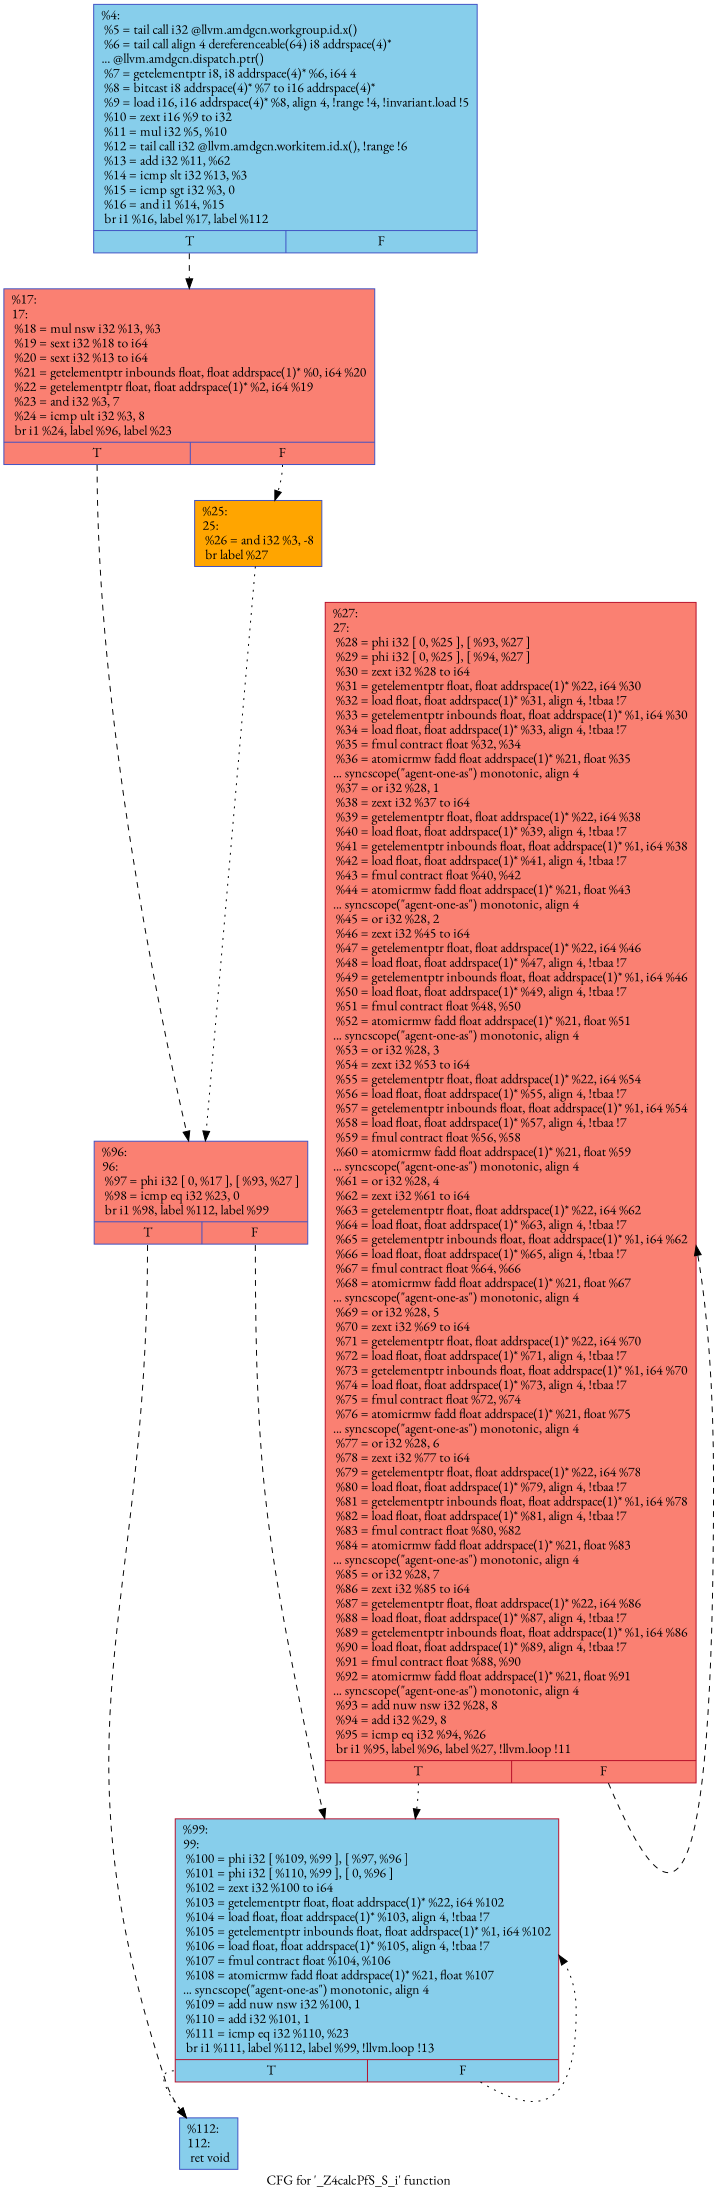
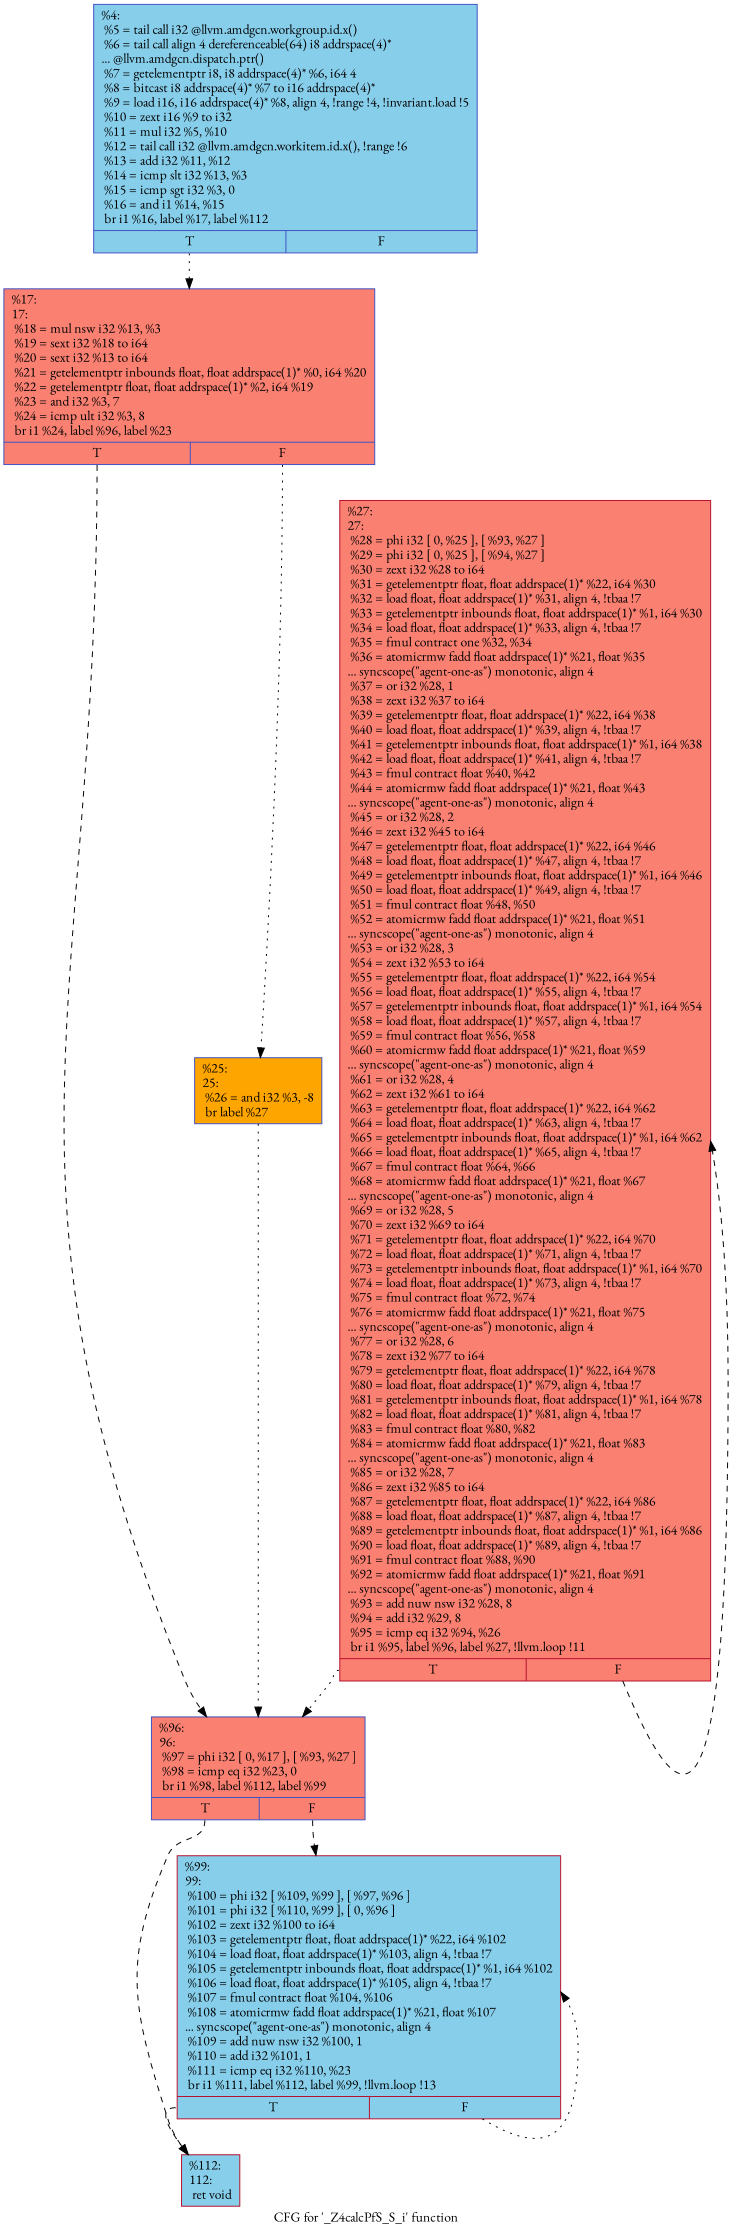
  digraph {
    fontname="EB Garamond"
    label="CFG for '_Z4calcPfS_S_i' function"
    node [color="#3d50c3ff" fillcolor=skyblue fontname="EB Garamond" shape=record style=filled]
    edge [fontname="EB Garamond" style=dashed tailport=s0]
-   n1 [label="{%4:\l  %5 = tail call i32 @llvm.amdgcn.workgroup.id.x()\l  %6 = tail call align 4 dereferenceable(64) i8 addrspace(4)*\l... @llvm.amdgcn.dispatch.ptr()\l  %7 = getelementptr i8, i8 addrspace(4)* %6, i64 4\l  %8 = bitcast i8 addrspace(4)* %7 to i16 addrspace(4)*\l  %9 = load i16, i16 addrspace(4)* %8, align 4, !range !4, !invariant.load !5\l  %10 = zext i16 %9 to i32\l  %11 = mul i32 %5, %10\l  %12 = tail call i32 @llvm.amdgcn.workitem.id.x(), !range !6\l  %13 = add i32 %11, %62\l  %14 = icmp slt i32 %13, %3\l  %15 = icmp sgt i32 %3, 0\l  %16 = and i1 %14, %15\l  br i1 %16, label %17, label %112\l|{<s0>T|<s1>F}}"]
+   n1 [label="{%4:\l  %5 = tail call i32 @llvm.amdgcn.workgroup.id.x()\l  %6 = tail call align 4 dereferenceable(64) i8 addrspace(4)*\l... @llvm.amdgcn.dispatch.ptr()\l  %7 = getelementptr i8, i8 addrspace(4)* %6, i64 4\l  %8 = bitcast i8 addrspace(4)* %7 to i16 addrspace(4)*\l  %9 = load i16, i16 addrspace(4)* %8, align 4, !range !4, !invariant.load !5\l  %10 = zext i16 %9 to i32\l  %11 = mul i32 %5, %10\l  %12 = tail call i32 @llvm.amdgcn.workitem.id.x(), !range !6\l  %13 = add i32 %11, %12\l  %14 = icmp slt i32 %13, %3\l  %15 = icmp sgt i32 %3, 0\l  %16 = and i1 %14, %15\l  br i1 %16, label %17, label %112\l|{<s0>T|<s1>F}}"]
    n2 [fillcolor=salmon label="{%17:\l17:                                               \l  %18 = mul nsw i32 %13, %3\l  %19 = sext i32 %18 to i64\l  %20 = sext i32 %13 to i64\l  %21 = getelementptr inbounds float, float addrspace(1)* %0, i64 %20\l  %22 = getelementptr float, float addrspace(1)* %2, i64 %19\l  %23 = and i32 %3, 7\l  %24 = icmp ult i32 %3, 8\l  br i1 %24, label %96, label %23\l|{<s0>T|<s1>F}}"]
    n3 [fillcolor=salmon label="{%96:\l96:                                               \l  %97 = phi i32 [ 0, %17 ], [ %93, %27 ]\l  %98 = icmp eq i32 %23, 0\l  br i1 %98, label %112, label %99\l|{<s0>T|<s1>F}}"]
    n4 [fillcolor=orange label="{%25:\l25:                                               \l  %26 = and i32 %3, -8\l  br label %27\l}"]
-   n5 [label="{%112:\l112:                                              \l  ret void\l}"]
+   n5 [color="#b70d28ff" label="{%112:\l112:                                              \l  ret void\l}"]
    n6 [color="#b70d28ff" label="{%99:\l99:                                               \l  %100 = phi i32 [ %109, %99 ], [ %97, %96 ]\l  %101 = phi i32 [ %110, %99 ], [ 0, %96 ]\l  %102 = zext i32 %100 to i64\l  %103 = getelementptr float, float addrspace(1)* %22, i64 %102\l  %104 = load float, float addrspace(1)* %103, align 4, !tbaa !7\l  %105 = getelementptr inbounds float, float addrspace(1)* %1, i64 %102\l  %106 = load float, float addrspace(1)* %105, align 4, !tbaa !7\l  %107 = fmul contract float %104, %106\l  %108 = atomicrmw fadd float addrspace(1)* %21, float %107\l... syncscope(\"agent-one-as\") monotonic, align 4\l  %109 = add nuw nsw i32 %100, 1\l  %110 = add i32 %101, 1\l  %111 = icmp eq i32 %110, %23\l  br i1 %111, label %112, label %99, !llvm.loop !13\l|{<s0>T|<s1>F}}"]
-   n7 [color="#b70d28ff" fillcolor=salmon label="{%27:\l27:                                               \l  %28 = phi i32 [ 0, %25 ], [ %93, %27 ]\l  %29 = phi i32 [ 0, %25 ], [ %94, %27 ]\l  %30 = zext i32 %28 to i64\l  %31 = getelementptr float, float addrspace(1)* %22, i64 %30\l  %32 = load float, float addrspace(1)* %31, align 4, !tbaa !7\l  %33 = getelementptr inbounds float, float addrspace(1)* %1, i64 %30\l  %34 = load float, float addrspace(1)* %33, align 4, !tbaa !7\l  %35 = fmul contract float %32, %34\l  %36 = atomicrmw fadd float addrspace(1)* %21, float %35\l... syncscope(\"agent-one-as\") monotonic, align 4\l  %37 = or i32 %28, 1\l  %38 = zext i32 %37 to i64\l  %39 = getelementptr float, float addrspace(1)* %22, i64 %38\l  %40 = load float, float addrspace(1)* %39, align 4, !tbaa !7\l  %41 = getelementptr inbounds float, float addrspace(1)* %1, i64 %38\l  %42 = load float, float addrspace(1)* %41, align 4, !tbaa !7\l  %43 = fmul contract float %40, %42\l  %44 = atomicrmw fadd float addrspace(1)* %21, float %43\l... syncscope(\"agent-one-as\") monotonic, align 4\l  %45 = or i32 %28, 2\l  %46 = zext i32 %45 to i64\l  %47 = getelementptr float, float addrspace(1)* %22, i64 %46\l  %48 = load float, float addrspace(1)* %47, align 4, !tbaa !7\l  %49 = getelementptr inbounds float, float addrspace(1)* %1, i64 %46\l  %50 = load float, float addrspace(1)* %49, align 4, !tbaa !7\l  %51 = fmul contract float %48, %50\l  %52 = atomicrmw fadd float addrspace(1)* %21, float %51\l... syncscope(\"agent-one-as\") monotonic, align 4\l  %53 = or i32 %28, 3\l  %54 = zext i32 %53 to i64\l  %55 = getelementptr float, float addrspace(1)* %22, i64 %54\l  %56 = load float, float addrspace(1)* %55, align 4, !tbaa !7\l  %57 = getelementptr inbounds float, float addrspace(1)* %1, i64 %54\l  %58 = load float, float addrspace(1)* %57, align 4, !tbaa !7\l  %59 = fmul contract float %56, %58\l  %60 = atomicrmw fadd float addrspace(1)* %21, float %59\l... syncscope(\"agent-one-as\") monotonic, align 4\l  %61 = or i32 %28, 4\l  %62 = zext i32 %61 to i64\l  %63 = getelementptr float, float addrspace(1)* %22, i64 %62\l  %64 = load float, float addrspace(1)* %63, align 4, !tbaa !7\l  %65 = getelementptr inbounds float, float addrspace(1)* %1, i64 %62\l  %66 = load float, float addrspace(1)* %65, align 4, !tbaa !7\l  %67 = fmul contract float %64, %66\l  %68 = atomicrmw fadd float addrspace(1)* %21, float %67\l... syncscope(\"agent-one-as\") monotonic, align 4\l  %69 = or i32 %28, 5\l  %70 = zext i32 %69 to i64\l  %71 = getelementptr float, float addrspace(1)* %22, i64 %70\l  %72 = load float, float addrspace(1)* %71, align 4, !tbaa !7\l  %73 = getelementptr inbounds float, float addrspace(1)* %1, i64 %70\l  %74 = load float, float addrspace(1)* %73, align 4, !tbaa !7\l  %75 = fmul contract float %72, %74\l  %76 = atomicrmw fadd float addrspace(1)* %21, float %75\l... syncscope(\"agent-one-as\") monotonic, align 4\l  %77 = or i32 %28, 6\l  %78 = zext i32 %77 to i64\l  %79 = getelementptr float, float addrspace(1)* %22, i64 %78\l  %80 = load float, float addrspace(1)* %79, align 4, !tbaa !7\l  %81 = getelementptr inbounds float, float addrspace(1)* %1, i64 %78\l  %82 = load float, float addrspace(1)* %81, align 4, !tbaa !7\l  %83 = fmul contract float %80, %82\l  %84 = atomicrmw fadd float addrspace(1)* %21, float %83\l... syncscope(\"agent-one-as\") monotonic, align 4\l  %85 = or i32 %28, 7\l  %86 = zext i32 %85 to i64\l  %87 = getelementptr float, float addrspace(1)* %22, i64 %86\l  %88 = load float, float addrspace(1)* %87, align 4, !tbaa !7\l  %89 = getelementptr inbounds float, float addrspace(1)* %1, i64 %86\l  %90 = load float, float addrspace(1)* %89, align 4, !tbaa !7\l  %91 = fmul contract float %88, %90\l  %92 = atomicrmw fadd float addrspace(1)* %21, float %91\l... syncscope(\"agent-one-as\") monotonic, align 4\l  %93 = add nuw nsw i32 %28, 8\l  %94 = add i32 %29, 8\l  %95 = icmp eq i32 %94, %26\l  br i1 %95, label %96, label %27, !llvm.loop !11\l|{<s0>T|<s1>F}}"]
-   n1 -> n2
+   n7 [color="#b70d28ff" fillcolor=salmon label="{%27:\l27:                                               \l  %28 = phi i32 [ 0, %25 ], [ %93, %27 ]\l  %29 = phi i32 [ 0, %25 ], [ %94, %27 ]\l  %30 = zext i32 %28 to i64\l  %31 = getelementptr float, float addrspace(1)* %22, i64 %30\l  %32 = load float, float addrspace(1)* %31, align 4, !tbaa !7\l  %33 = getelementptr inbounds float, float addrspace(1)* %1, i64 %30\l  %34 = load float, float addrspace(1)* %33, align 4, !tbaa !7\l  %35 = fmul contract one %32, %34\l  %36 = atomicrmw fadd float addrspace(1)* %21, float %35\l... syncscope(\"agent-one-as\") monotonic, align 4\l  %37 = or i32 %28, 1\l  %38 = zext i32 %37 to i64\l  %39 = getelementptr float, float addrspace(1)* %22, i64 %38\l  %40 = load float, float addrspace(1)* %39, align 4, !tbaa !7\l  %41 = getelementptr inbounds float, float addrspace(1)* %1, i64 %38\l  %42 = load float, float addrspace(1)* %41, align 4, !tbaa !7\l  %43 = fmul contract float %40, %42\l  %44 = atomicrmw fadd float addrspace(1)* %21, float %43\l... syncscope(\"agent-one-as\") monotonic, align 4\l  %45 = or i32 %28, 2\l  %46 = zext i32 %45 to i64\l  %47 = getelementptr float, float addrspace(1)* %22, i64 %46\l  %48 = load float, float addrspace(1)* %47, align 4, !tbaa !7\l  %49 = getelementptr inbounds float, float addrspace(1)* %1, i64 %46\l  %50 = load float, float addrspace(1)* %49, align 4, !tbaa !7\l  %51 = fmul contract float %48, %50\l  %52 = atomicrmw fadd float addrspace(1)* %21, float %51\l... syncscope(\"agent-one-as\") monotonic, align 4\l  %53 = or i32 %28, 3\l  %54 = zext i32 %53 to i64\l  %55 = getelementptr float, float addrspace(1)* %22, i64 %54\l  %56 = load float, float addrspace(1)* %55, align 4, !tbaa !7\l  %57 = getelementptr inbounds float, float addrspace(1)* %1, i64 %54\l  %58 = load float, float addrspace(1)* %57, align 4, !tbaa !7\l  %59 = fmul contract float %56, %58\l  %60 = atomicrmw fadd float addrspace(1)* %21, float %59\l... syncscope(\"agent-one-as\") monotonic, align 4\l  %61 = or i32 %28, 4\l  %62 = zext i32 %61 to i64\l  %63 = getelementptr float, float addrspace(1)* %22, i64 %62\l  %64 = load float, float addrspace(1)* %63, align 4, !tbaa !7\l  %65 = getelementptr inbounds float, float addrspace(1)* %1, i64 %62\l  %66 = load float, float addrspace(1)* %65, align 4, !tbaa !7\l  %67 = fmul contract float %64, %66\l  %68 = atomicrmw fadd float addrspace(1)* %21, float %67\l... syncscope(\"agent-one-as\") monotonic, align 4\l  %69 = or i32 %28, 5\l  %70 = zext i32 %69 to i64\l  %71 = getelementptr float, float addrspace(1)* %22, i64 %70\l  %72 = load float, float addrspace(1)* %71, align 4, !tbaa !7\l  %73 = getelementptr inbounds float, float addrspace(1)* %1, i64 %70\l  %74 = load float, float addrspace(1)* %73, align 4, !tbaa !7\l  %75 = fmul contract float %72, %74\l  %76 = atomicrmw fadd float addrspace(1)* %21, float %75\l... syncscope(\"agent-one-as\") monotonic, align 4\l  %77 = or i32 %28, 6\l  %78 = zext i32 %77 to i64\l  %79 = getelementptr float, float addrspace(1)* %22, i64 %78\l  %80 = load float, float addrspace(1)* %79, align 4, !tbaa !7\l  %81 = getelementptr inbounds float, float addrspace(1)* %1, i64 %78\l  %82 = load float, float addrspace(1)* %81, align 4, !tbaa !7\l  %83 = fmul contract float %80, %82\l  %84 = atomicrmw fadd float addrspace(1)* %21, float %83\l... syncscope(\"agent-one-as\") monotonic, align 4\l  %85 = or i32 %28, 7\l  %86 = zext i32 %85 to i64\l  %87 = getelementptr float, float addrspace(1)* %22, i64 %86\l  %88 = load float, float addrspace(1)* %87, align 4, !tbaa !7\l  %89 = getelementptr inbounds float, float addrspace(1)* %1, i64 %86\l  %90 = load float, float addrspace(1)* %89, align 4, !tbaa !7\l  %91 = fmul contract float %88, %90\l  %92 = atomicrmw fadd float addrspace(1)* %21, float %91\l... syncscope(\"agent-one-as\") monotonic, align 4\l  %93 = add nuw nsw i32 %28, 8\l  %94 = add i32 %29, 8\l  %95 = icmp eq i32 %94, %26\l  br i1 %95, label %96, label %27, !llvm.loop !11\l|{<s0>T|<s1>F}}"]
+   n1 -> n2 [style=dotted]
    n2 -> n3
    n2 -> n4 [style=dotted tailport=s1]
    n3 -> n5
    n3 -> n6 [tailport=s1]
    n4 -> n3 [style=dotted]
-   n6 -> n5 [style=dotted]
+   n6 -> n5
    n6 -> n6 [style=dotted tailport=s1]
-   n7 -> n6 [style=dotted]
+   n7 -> n3 [style=dotted]
    n7 -> n7 [tailport=s1]
  }
